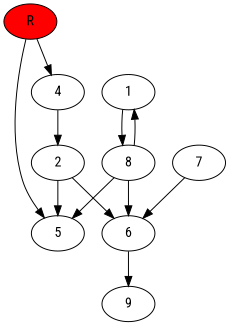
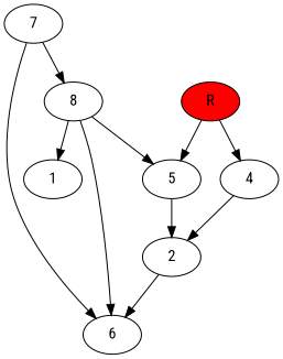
  digraph {
    fontname="Roboto Condensed"
    node [fontname="Roboto Condensed"]
    edge [fontname="Roboto Condensed"]
    1
    8
    5
    2
    6
-   9
    7
    4
    R [fillcolor="#ff0000" style=filled]
-   1 -> 8
+   7 -> 8
    8 -> 1
    8 -> 5
    8 -> 6
-   2 -> 5
+   5 -> 2
    2 -> 6
-   6 -> 9
    7 -> 6
    4 -> 2
    R -> 5
    R -> 4
  }
